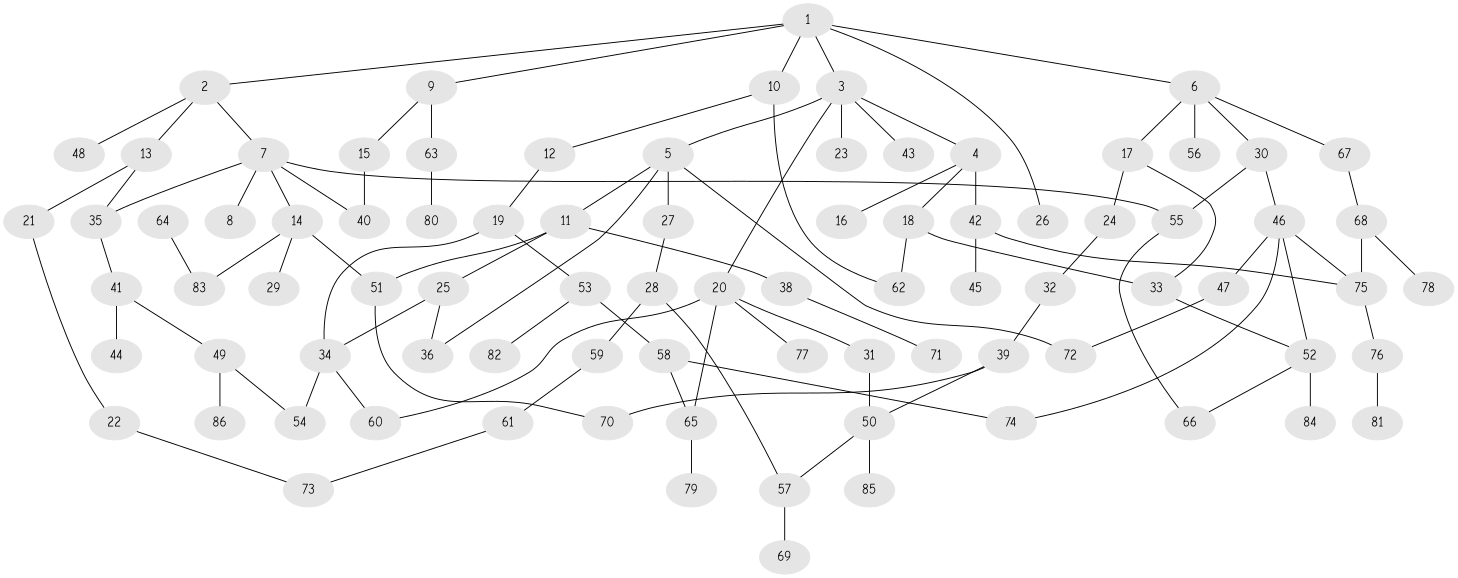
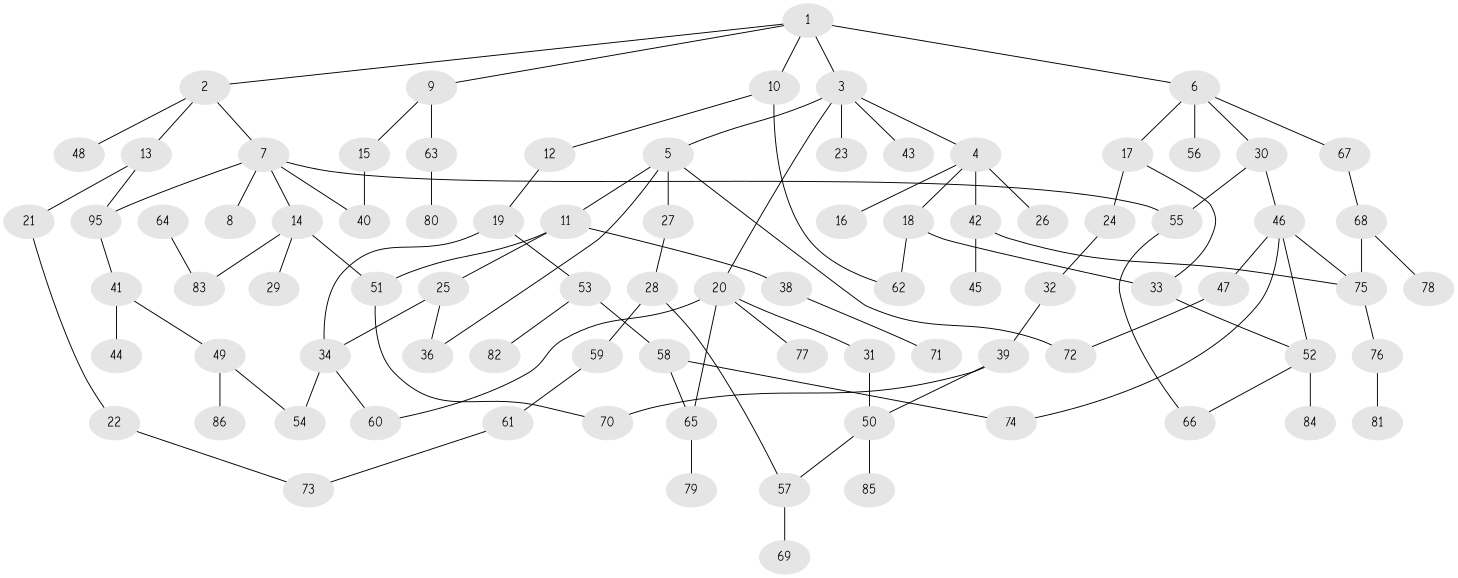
  graph {
    fontname="Comic Neue"
    node [color=gray90 fontname="Comic Neue" style=filled]
    edge [fontname="Comic Neue"]
    1
    2
    3
    6
    9
    10
    26
    7
    13
    48
    4
    5
    20
    23
    43
    17
    30
    56
    67
    15
    63
    12
    62
    8
    14
-   35
+   35 [label=95]
    40
    55
    21
    16
    18
    42
    11
    27
    36
    72
    31
    60
    65
    77
    33
    45
    75
    25
    38
    51
    28
    24
    46
    68
    29
    83
    41
    66
    80
    19
    34
    71
    70
    53
    22
    32
    52
    54
    58
    82
    50
    79
    73
    39
    57
    59
    64
    69
    61
    47
    74
    85
    84
    44
    49
    86
    76
    78
    81
    1 -- 2
    1 -- 3
    1 -- 6
    1 -- 9
    1 -- 10
-   1 -- 26
+   4 -- 26
    2 -- 7
    2 -- 13
    2 -- 48
    3 -- 4
    3 -- 5
    3 -- 20
    3 -- 23
    3 -- 43
    6 -- 17
    6 -- 30
    6 -- 56
    6 -- 67
    9 -- 15
    9 -- 63
    10 -- 12
    10 -- 62
    7 -- 8
    7 -- 14
    7 -- 35
    7 -- 40
    7 -- 55
    13 -- 35
    13 -- 21
    4 -- 16
    4 -- 18
    4 -- 42
    5 -- 11
    5 -- 27
    5 -- 36
    5 -- 72
    20 -- 31
    20 -- 60
    20 -- 65
    20 -- 77
    17 -- 33
    17 -- 24
    30 -- 55
    30 -- 46
    67 -- 68
    15 -- 40
    63 -- 80
    12 -- 19
    14 -- 51
    14 -- 29
    14 -- 83
    35 -- 41
    55 -- 66
    21 -- 22
    18 -- 62
    18 -- 33
    42 -- 45
    42 -- 75
    11 -- 25
    11 -- 38
    11 -- 51
    27 -- 28
    31 -- 50
    65 -- 79
    33 -- 52
    75 -- 76
    25 -- 36
    25 -- 34
    38 -- 71
    51 -- 70
    28 -- 57
    28 -- 59
    24 -- 32
    46 -- 75
    46 -- 52
    46 -- 47
    46 -- 74
    68 -- 75
    68 -- 78
    41 -- 44
    41 -- 49
    19 -- 34
    19 -- 53
    34 -- 60
    34 -- 54
    53 -- 58
    53 -- 82
    22 -- 73
    32 -- 39
    52 -- 66
    52 -- 84
    58 -- 65
    58 -- 74
    50 -- 57
    50 -- 85
    39 -- 70
    39 -- 50
    57 -- 69
    59 -- 61
    64 -- 83
    61 -- 73
    47 -- 72
    49 -- 54
    49 -- 86
    76 -- 81
  }
